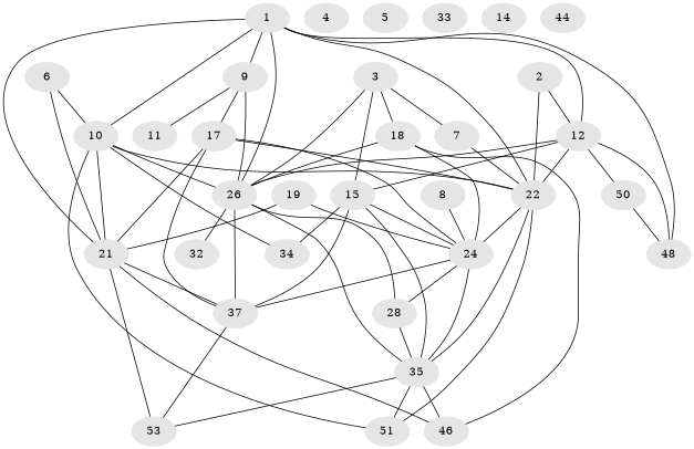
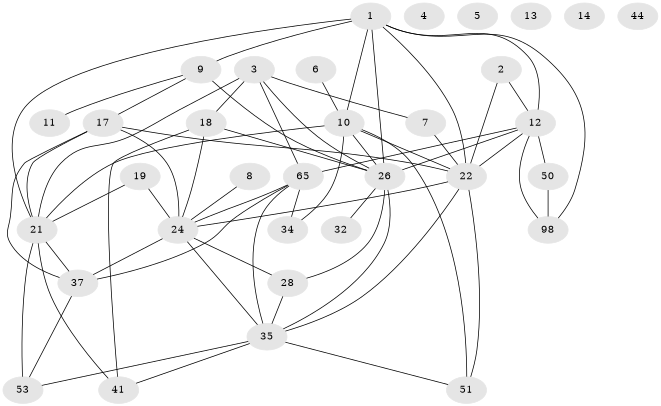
  graph {
    node [color=gray90 style=filled]
    1 [super="+42+36"]
    9
    10 [super="+31"]
    12 [super="+20+47"]
    21 [super="+27+30"]
    22 [super="+41+23+43"]
    26 [super="+61"]
-   48 [super="+49"]
+   48 [super="+49" label=98]
    11
    17 [super="+39+59"]
    34
    51
-   15 [super="+25"]
+   15 [super="+25" label=65]
    50 [super="+68"]
    37
-   46 [super="+63"]
+   46 [super="+63" label=41]
    53 [super="+56"]
    24 [super="+54"]
    35 [super="+55"]
    28 [super="+45"]
    32
    2
    3 [super="+58"]
    7
    18 [super="+29"]
    4
    5
    6
    8
-   13 [label=33]
+   13
    14 [super="+16+38"]
    19
    44
    1 -- 9
    1 -- 10 [weight=2]
    1 -- 12
    1 -- 21
    1 -- 22
    1 -- 26
    1 -- 48
    9 -- 26 [weight=2]
    9 -- 11
    9 -- 17
    10 -- 21
    10 -- 22 [weight=3]
    10 -- 26
    10 -- 34
    10 -- 51
    12 -- 22 [weight=2]
    12 -- 26
    12 -- 48
    12 -- 15
    12 -- 50
    21 -- 37
    21 -- 46
    21 -- 53 [weight=2]
    22 -- 51
    22 -- 24
    22 -- 35
-   26 -- 37
    26 -- 35
    26 -- 28
    26 -- 32
    17 -- 21
    17 -- 22 [weight=2]
    17 -- 37
    17 -- 24
    15 -- 34
    15 -- 37
    15 -- 24
    15 -- 35
    50 -- 48
    37 -- 53
    24 -- 37
    24 -- 35
    24 -- 28
    35 -- 51
    35 -- 46
    35 -- 53
    28 -- 35
    2 -- 12
    2 -- 22 [weight=2]
-   6 -- 21
+   3 -- 21
    3 -- 26
    3 -- 15
    3 -- 7
    3 -- 18
    7 -- 22
    18 -- 26
    18 -- 46
    18 -- 24
    6 -- 10
    8 -- 24
    19 -- 21
    19 -- 24
  }
